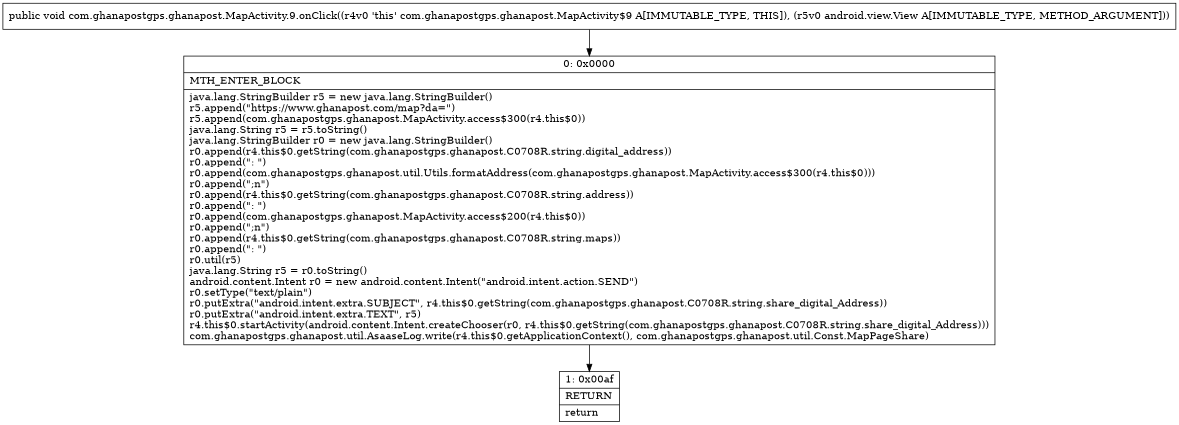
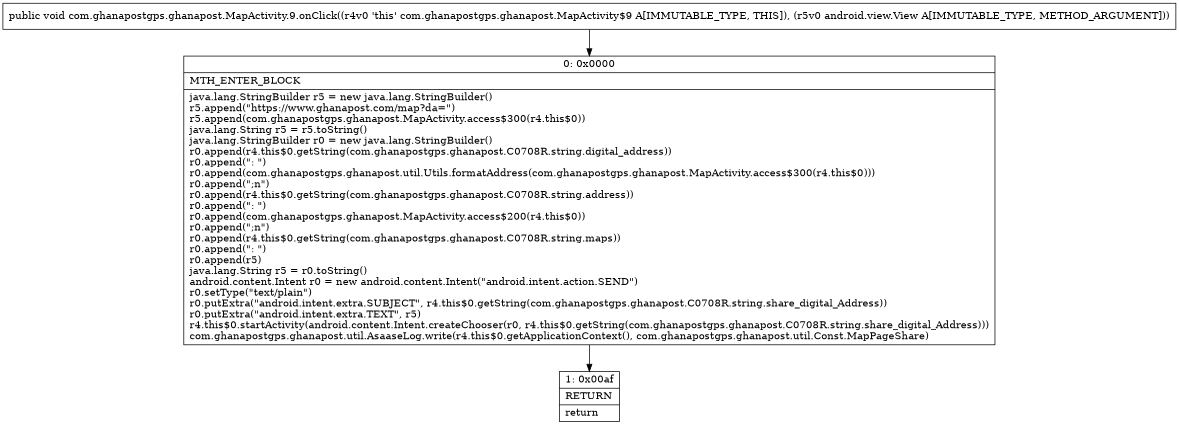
  digraph {
    node [shape=record]
-   n1 [label="{0\:\ 0x0000|MTH_ENTER_BLOCK\l|java.lang.StringBuilder r5 = new java.lang.StringBuilder()\lr5.append(\"https:\/\/www.ghanapost.com\/map?da=\")\lr5.append(com.ghanapostgps.ghanapost.MapActivity.access$300(r4.this$0))\ljava.lang.String r5 = r5.toString()\ljava.lang.StringBuilder r0 = new java.lang.StringBuilder()\lr0.append(r4.this$0.getString(com.ghanapostgps.ghanapost.C0708R.string.digital_address))\lr0.append(\": \")\lr0.append(com.ghanapostgps.ghanapost.util.Utils.formatAddress(com.ghanapostgps.ghanapost.MapActivity.access$300(r4.this$0)))\lr0.append(\";n\")\lr0.append(r4.this$0.getString(com.ghanapostgps.ghanapost.C0708R.string.address))\lr0.append(\": \")\lr0.append(com.ghanapostgps.ghanapost.MapActivity.access$200(r4.this$0))\lr0.append(\";n\")\lr0.append(r4.this$0.getString(com.ghanapostgps.ghanapost.C0708R.string.maps))\lr0.append(\": \")\lr0.util(r5)\ljava.lang.String r5 = r0.toString()\landroid.content.Intent r0 = new android.content.Intent(\"android.intent.action.SEND\")\lr0.setType(\"text\/plain\")\lr0.putExtra(\"android.intent.extra.SUBJECT\", r4.this$0.getString(com.ghanapostgps.ghanapost.C0708R.string.share_digital_Address))\lr0.putExtra(\"android.intent.extra.TEXT\", r5)\lr4.this$0.startActivity(android.content.Intent.createChooser(r0, r4.this$0.getString(com.ghanapostgps.ghanapost.C0708R.string.share_digital_Address)))\lcom.ghanapostgps.ghanapost.util.AsaaseLog.write(r4.this$0.getApplicationContext(), com.ghanapostgps.ghanapost.util.Const.MapPageShare)\l}"]
+   n1 [label="{0\:\ 0x0000|MTH_ENTER_BLOCK\l|java.lang.StringBuilder r5 = new java.lang.StringBuilder()\lr5.append(\"https:\/\/www.ghanapost.com\/map?da=\")\lr5.append(com.ghanapostgps.ghanapost.MapActivity.access$300(r4.this$0))\ljava.lang.String r5 = r5.toString()\ljava.lang.StringBuilder r0 = new java.lang.StringBuilder()\lr0.append(r4.this$0.getString(com.ghanapostgps.ghanapost.C0708R.string.digital_address))\lr0.append(\": \")\lr0.append(com.ghanapostgps.ghanapost.util.Utils.formatAddress(com.ghanapostgps.ghanapost.MapActivity.access$300(r4.this$0)))\lr0.append(\";n\")\lr0.append(r4.this$0.getString(com.ghanapostgps.ghanapost.C0708R.string.address))\lr0.append(\": \")\lr0.append(com.ghanapostgps.ghanapost.MapActivity.access$200(r4.this$0))\lr0.append(\";n\")\lr0.append(r4.this$0.getString(com.ghanapostgps.ghanapost.C0708R.string.maps))\lr0.append(\": \")\lr0.append(r5)\ljava.lang.String r5 = r0.toString()\landroid.content.Intent r0 = new android.content.Intent(\"android.intent.action.SEND\")\lr0.setType(\"text\/plain\")\lr0.putExtra(\"android.intent.extra.SUBJECT\", r4.this$0.getString(com.ghanapostgps.ghanapost.C0708R.string.share_digital_Address))\lr0.putExtra(\"android.intent.extra.TEXT\", r5)\lr4.this$0.startActivity(android.content.Intent.createChooser(r0, r4.this$0.getString(com.ghanapostgps.ghanapost.C0708R.string.share_digital_Address)))\lcom.ghanapostgps.ghanapost.util.AsaaseLog.write(r4.this$0.getApplicationContext(), com.ghanapostgps.ghanapost.util.Const.MapPageShare)\l}"]
    n2 [label="{1\:\ 0x00af|RETURN\l|return\l}"]
    n3 [label="{public void com.ghanapostgps.ghanapost.MapActivity.9.onClick((r4v0 'this' com.ghanapostgps.ghanapost.MapActivity$9 A[IMMUTABLE_TYPE, THIS]), (r5v0 android.view.View A[IMMUTABLE_TYPE, METHOD_ARGUMENT])) }"]
    n1 -> n2
    n3 -> n1
  }
